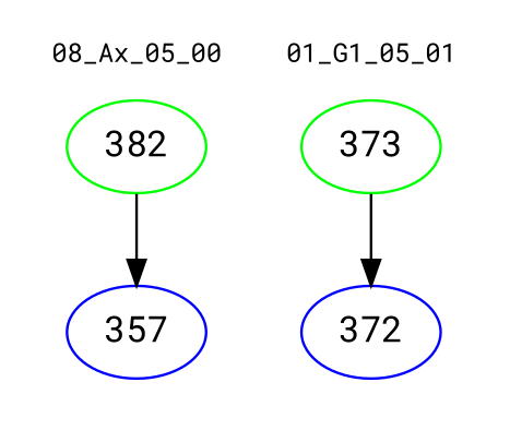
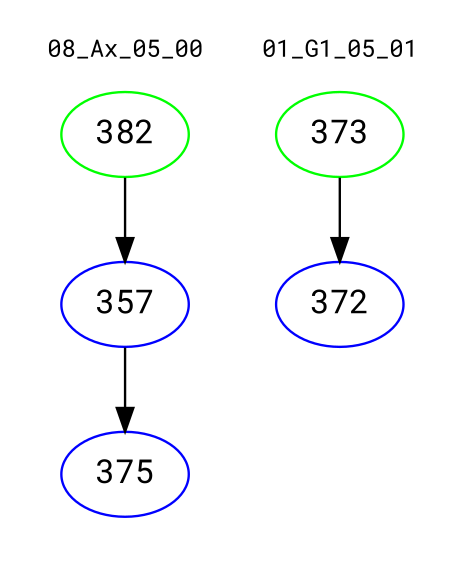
  digraph {
    fontname="Roboto Mono"
    node [color=blue fontname="Roboto Mono"]
    edge [color=black fontname="Roboto Mono"]
    n1 [color=green label=382]
    n2 [label=357]
+   n3 [label=375]
    n4 [color=green label=373]
    n5 [label=372]
    subgraph cluster_1 {
      color=white
      fontsize=10
      label="08_Ax_05_00"
      n1
      n2
+     n3
    }
    subgraph cluster_2 {
      color=white
      fontsize=10
      label="01_G1_05_01"
      n4
      n5
    }
    n1 -> n2
+   n2 -> n3
    n4 -> n5
  }
